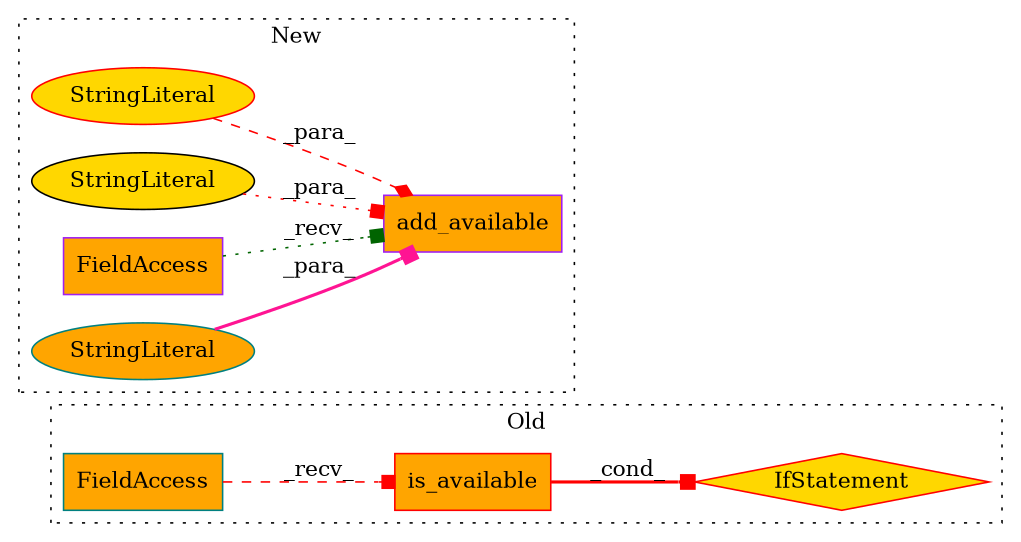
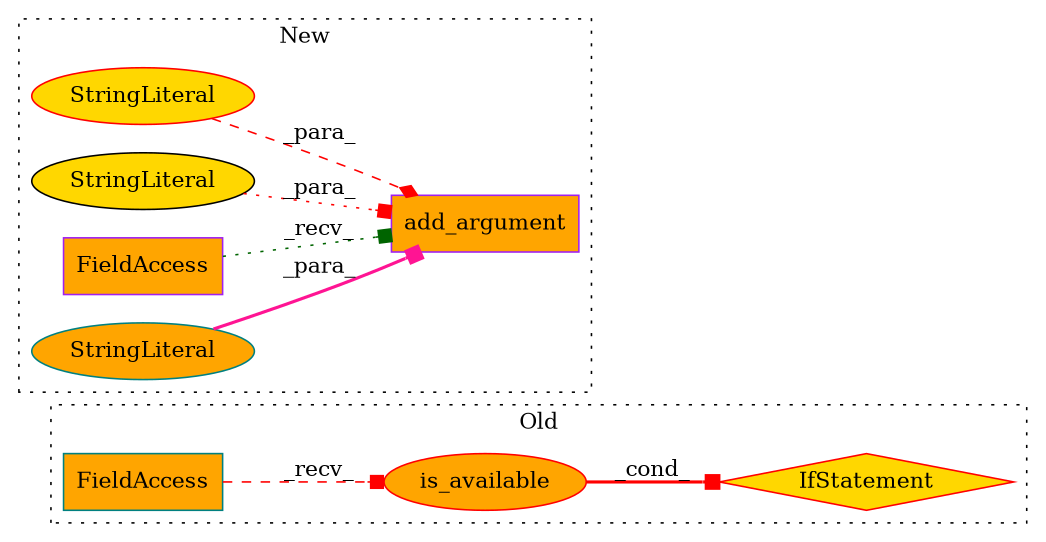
  digraph {
    rankdir=LR
    node [a=45 color=red fillcolor=orange shape=box style=filled]
    edge [arrowhead=box color=red style=bold]
-   n1 [a=32 l=14 label=is_available s=502]
+   n1 [a=32 l=14 label=is_available s=502 shape=ellipse]
    n2 [a=22 color=teal l=10 label=FieldAccess s=491]
    n3 [a=25 fillcolor=gold l=3 label=IfStatement s=516 shape=diamond]
-   n4 [a=32 color=purple l="13,1" label=add_available s="282,343"]
+   n4 [a=32 color=purple l="13,1" label=add_argument s="282,343"]
    n5 [fillcolor=gold l=9 label=StringLiteral s=334 shape=ellipse]
    n6 [color=black fillcolor=gold l=12 label=StringLiteral s=321 shape=ellipse]
    n7 [a=22 color=purple l=6 label=FieldAccess s=275]
    n8 [color=teal l=8 label=StringLiteral s=295 shape=ellipse]
    subgraph cluster_1 {
      label=Old
      style=dotted
      n1
      n2
      n3
    }
    subgraph cluster_2 {
      label=New
      style=dotted
      n4
      n5
      n6
      n7
      n8
    }
    n1 -> n3 [label=_cond_]
    n2 -> n1 [label=_recv_ style=dashed]
    n5 -> n4 [arrowhead=diamond label=_para_ style=dashed]
    n6 -> n4 [label=_para_ style=dotted]
    n7 -> n4 [color=darkgreen label=_recv_ style=dotted]
    n8 -> n4 [color=deeppink label=_para_]
  }
